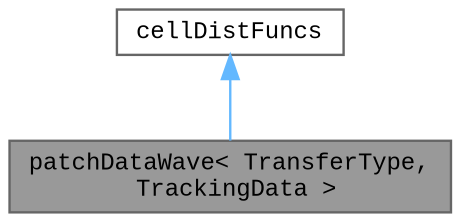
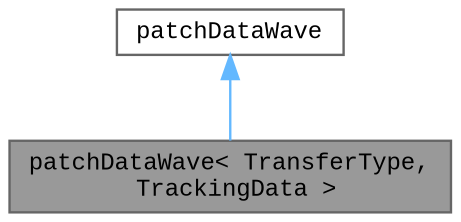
  digraph {
    fontname="Liberation Mono"
    node [color=gray40 fontname="Liberation Mono" fontsize=10 shape=box style=filled]
    n1 [fillcolor=grey60 fontcolor=black height=0.2 label="patchDataWave\< TransferType,\l TrackingData \>" width=0.4]
-   n2 [fillcolor=white height=0.2 label=cellDistFuncs width=0.4]
+   n2 [fillcolor=white height=0.2 label=patchDataWave width=0.4]
    n2 -> n1 [color=steelblue1 dir=back fontname="Liberation Mono" fontsize=10 labelfontname=Helvetica labelfontsize=10 style=solid]
  }
